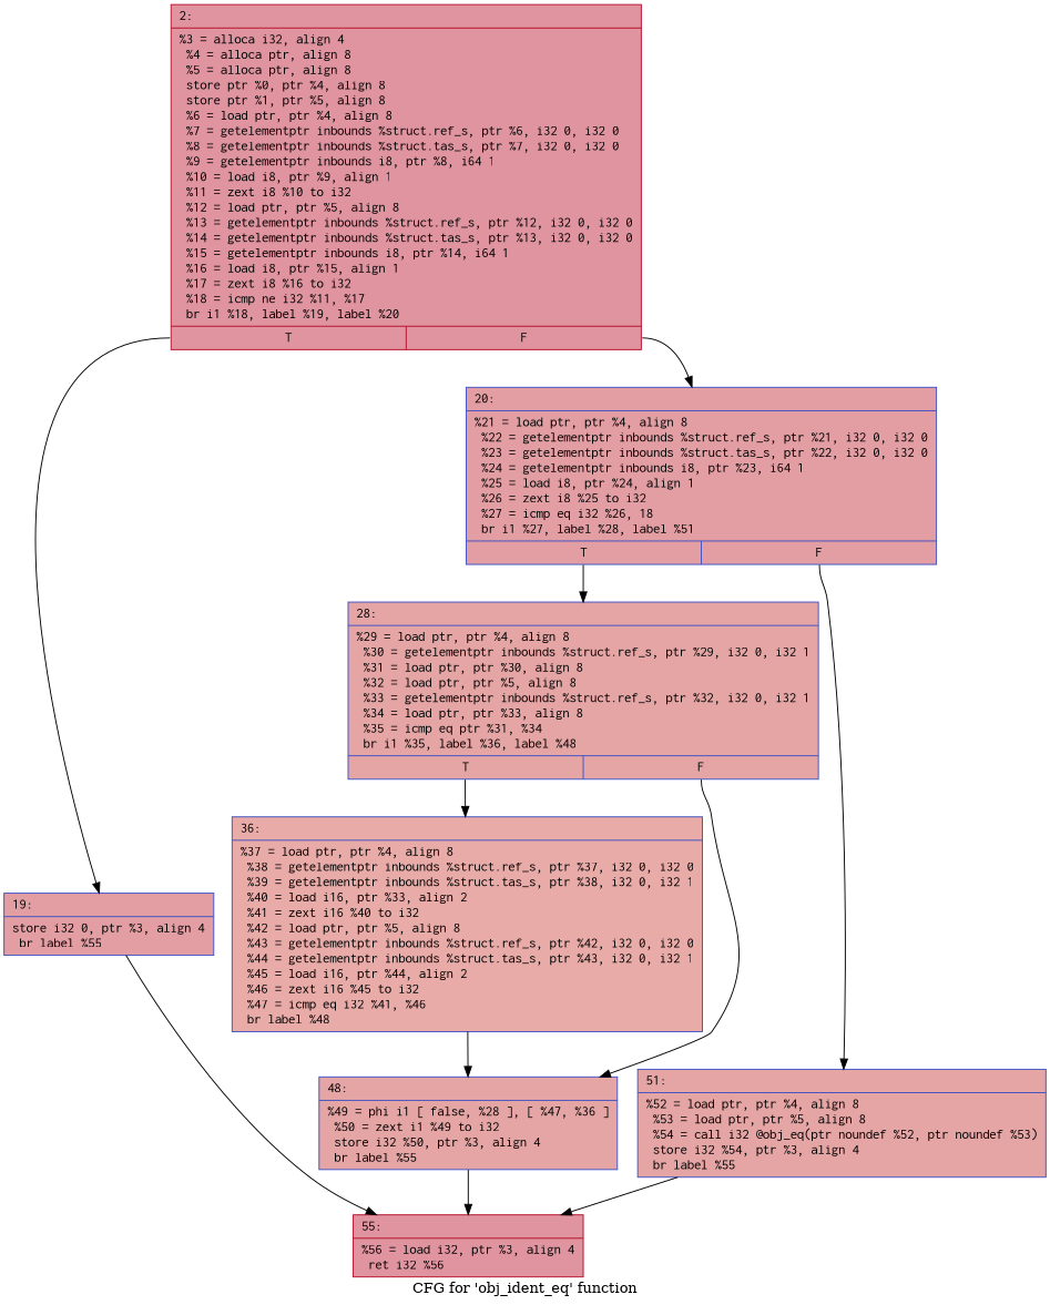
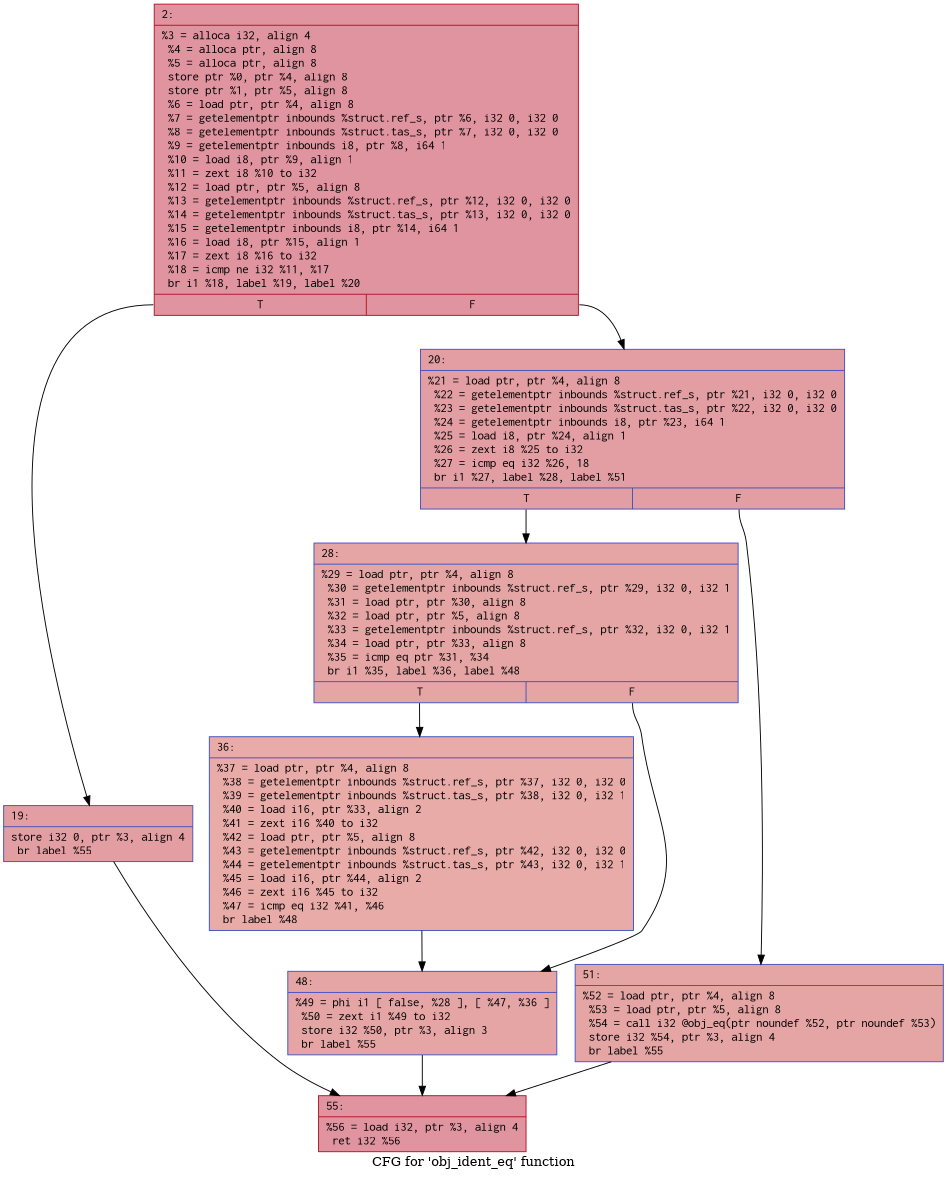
  digraph {
    label="CFG for 'obj_ident_eq' function"
    node [color="#3d50c3ff" fillcolor="#c5333470" fontname=Courier shape=record style=filled]
    n1 [color="#b70d28ff" fillcolor="#b70d2870" label="{2:\l|  %3 = alloca i32, align 4\l  %4 = alloca ptr, align 8\l  %5 = alloca ptr, align 8\l  store ptr %0, ptr %4, align 8\l  store ptr %1, ptr %5, align 8\l  %6 = load ptr, ptr %4, align 8\l  %7 = getelementptr inbounds %struct.ref_s, ptr %6, i32 0, i32 0\l  %8 = getelementptr inbounds %struct.tas_s, ptr %7, i32 0, i32 0\l  %9 = getelementptr inbounds i8, ptr %8, i64 1\l  %10 = load i8, ptr %9, align 1\l  %11 = zext i8 %10 to i32\l  %12 = load ptr, ptr %5, align 8\l  %13 = getelementptr inbounds %struct.ref_s, ptr %12, i32 0, i32 0\l  %14 = getelementptr inbounds %struct.tas_s, ptr %13, i32 0, i32 0\l  %15 = getelementptr inbounds i8, ptr %14, i64 1\l  %16 = load i8, ptr %15, align 1\l  %17 = zext i8 %16 to i32\l  %18 = icmp ne i32 %11, %17\l  br i1 %18, label %19, label %20\l|{<s0>T|<s1>F}}"]
    n2 [fillcolor="#be242e70" label="{19:\l|  store i32 0, ptr %3, align 4\l  br label %55\l}"]
    n3 [fillcolor="#be242e70" label="{20:\l|  %21 = load ptr, ptr %4, align 8\l  %22 = getelementptr inbounds %struct.ref_s, ptr %21, i32 0, i32 0\l  %23 = getelementptr inbounds %struct.tas_s, ptr %22, i32 0, i32 0\l  %24 = getelementptr inbounds i8, ptr %23, i64 1\l  %25 = load i8, ptr %24, align 1\l  %26 = zext i8 %25 to i32\l  %27 = icmp eq i32 %26, 18\l  br i1 %27, label %28, label %51\l|{<s0>T|<s1>F}}"]
    n4 [color="#b70d28ff" fillcolor="#b70d2870" label="{55:\l|  %56 = load i32, ptr %3, align 4\l  ret i32 %56\l}"]
    n5 [label="{28:\l|  %29 = load ptr, ptr %4, align 8\l  %30 = getelementptr inbounds %struct.ref_s, ptr %29, i32 0, i32 1\l  %31 = load ptr, ptr %30, align 8\l  %32 = load ptr, ptr %5, align 8\l  %33 = getelementptr inbounds %struct.ref_s, ptr %32, i32 0, i32 1\l  %34 = load ptr, ptr %33, align 8\l  %35 = icmp eq ptr %31, %34\l  br i1 %35, label %36, label %48\l|{<s0>T|<s1>F}}"]
    n6 [label="{51:\l|  %52 = load ptr, ptr %4, align 8\l  %53 = load ptr, ptr %5, align 8\l  %54 = call i32 @obj_eq(ptr noundef %52, ptr noundef %53)\l  store i32 %54, ptr %3, align 4\l  br label %55\l}"]
    n7 [fillcolor="#cc403a70" label="{36:\l|  %37 = load ptr, ptr %4, align 8\l  %38 = getelementptr inbounds %struct.ref_s, ptr %37, i32 0, i32 0\l  %39 = getelementptr inbounds %struct.tas_s, ptr %38, i32 0, i32 1\l  %40 = load i16, ptr %33, align 2\l  %41 = zext i16 %40 to i32\l  %42 = load ptr, ptr %5, align 8\l  %43 = getelementptr inbounds %struct.ref_s, ptr %42, i32 0, i32 0\l  %44 = getelementptr inbounds %struct.tas_s, ptr %43, i32 0, i32 1\l  %45 = load i16, ptr %44, align 2\l  %46 = zext i16 %45 to i32\l  %47 = icmp eq i32 %41, %46\l  br label %48\l}"]
-   n8 [label="{48:\l|  %49 = phi i1 [ false, %28 ], [ %47, %36 ]\l  %50 = zext i1 %49 to i32\l  store i32 %50, ptr %3, align 4\l  br label %55\l}"]
+   n8 [label="{48:\l|  %49 = phi i1 [ false, %28 ], [ %47, %36 ]\l  %50 = zext i1 %49 to i32\l  store i32 %50, ptr %3, align 3\l  br label %55\l}"]
    n1 -> n2 [tailport=s0]
    n1 -> n3 [tailport=s1]
    n2 -> n4
    n3 -> n5 [tailport=s0]
    n3 -> n6 [tailport=s1]
    n5 -> n7 [tailport=s0]
    n5 -> n8 [tailport=s1]
    n6 -> n4
    n7 -> n8
    n8 -> n4
  }
